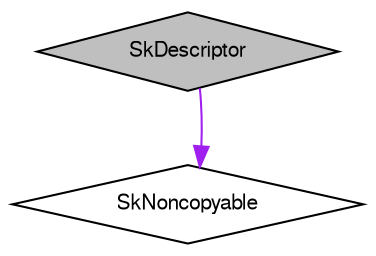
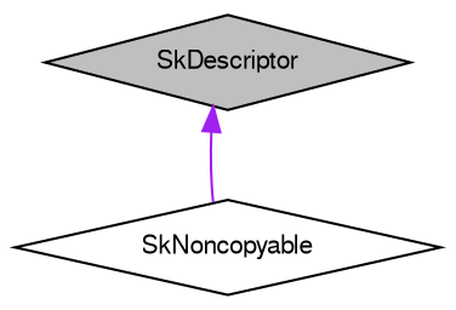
  digraph {
    node [color=black fontname=FreeSans fontsize=10 shape=diamond style=filled]
    n1 [fillcolor=grey75 fontcolor=black height=0.2 label=SkDescriptor width=0.4]
    n2 [fillcolor=white height=0.2 label=SkNoncopyable width=0.4]
-   n2 -> n1 [color=purple dir=back fontname=FreeSans fontsize=10 labelfontname=FreeSans labelfontsize=10 style=solid]
+   n1 -> n2 [color=purple dir=back fontname=FreeSans fontsize=10 labelfontname=FreeSans labelfontsize=10 style=solid]
  }
